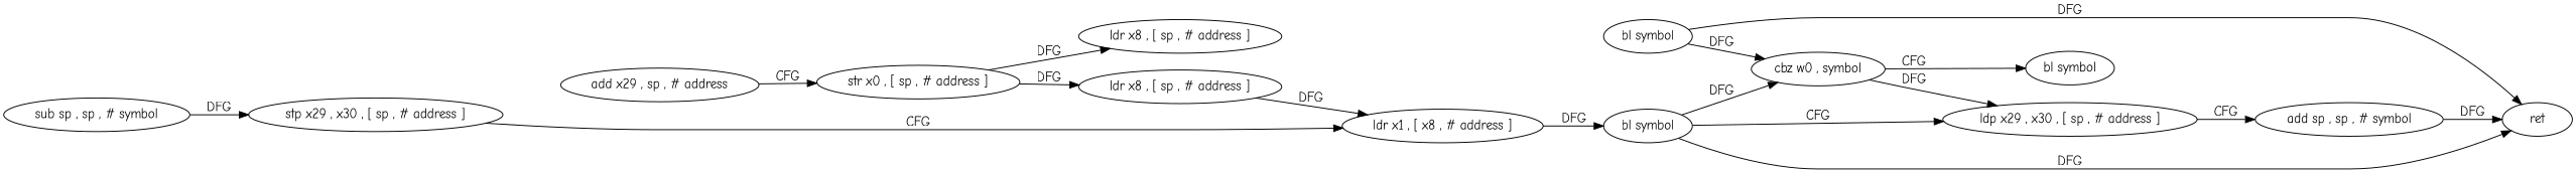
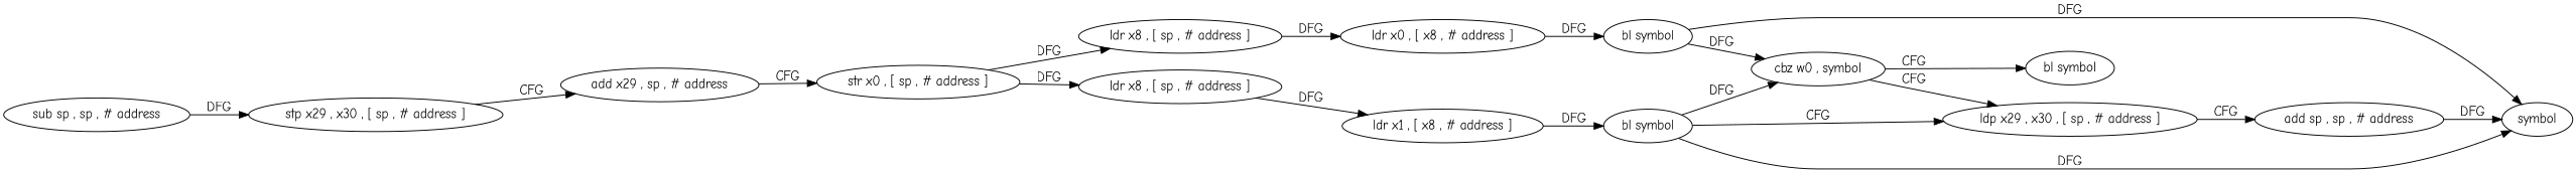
  digraph {
    fontname="Comic Neue"
    rankdir=LR
    node [fontname="Comic Neue"]
    edge [fontname="Comic Neue"]
-   n1 [label="sub sp , sp , # symbol"]
+   n1 [label="sub sp , sp , # address"]
    n2 [label="stp x29 , x30 , [ sp , # address ]"]
    n3 [label="add x29 , sp , # address"]
    n4 [label="str x0 , [ sp , # address ]"]
    n5 [label="ldr x8 , [ sp , # address ]"]
    n6 [label="ldr x8 , [ sp , # address ]"]
+   n7 [label="ldr x0 , [ x8 , # address ]"]
    n8 [label="ldr x1 , [ x8 , # address ]"]
    n9 [label="bl symbol"]
    n10 [label="cbz w0 , symbol"]
-   n11 [label=ret]
+   n11 [label=symbol]
    n12 [label="ldp x29 , x30 , [ sp , # address ]"]
    n13 [label="bl symbol"]
-   n14 [label="add sp , sp , # symbol"]
+   n14 [label="add sp , sp , # address"]
    n15 [label="bl symbol"]
    n1 -> n2 [label=DFG]
-   n2 -> n8 [label=CFG]
+   n2 -> n3 [label=CFG]
    n3 -> n4 [label=CFG]
    n4 -> n5 [label=DFG]
    n4 -> n6 [label=DFG]
+   n5 -> n7 [label=DFG]
    n6 -> n8 [label=DFG]
+   n7 -> n9 [label=DFG]
    n8 -> n15 [label=DFG]
    n9 -> n10 [label=DFG]
    n9 -> n11 [label=DFG]
-   n10 -> n12 [label=DFG]
+   n10 -> n12 [label=CFG]
    n10 -> n13 [label=CFG]
    n12 -> n14 [label=CFG]
    n14 -> n11 [label=DFG]
    n15 -> n10 [label=DFG]
    n15 -> n11 [label=DFG]
    n15 -> n12 [label=CFG]
  }
